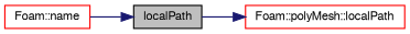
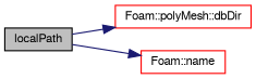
  digraph {
    rankdir=LR
    node [color=red fontname=FreeSans fontsize=10 shape=record]
    edge [color=midnightblue fontname=FreeSans fontsize=10 labelfontname=FreeSans labelfontsize=10 style=solid]
    n1 [color=black fillcolor=grey75 fontcolor=black height=0.2 label=localPath style=filled width=0.4]
-   n2 [height=0.2 label="Foam::polyMesh::localPath" width=0.4]
+   n2 [height=0.2 label="Foam::polyMesh::dbDir" width=0.4]
    n3 [height=0.2 label="Foam::name" width=0.4]
    n1 -> n2
-   n3 -> n1
+   n1 -> n3
  }
